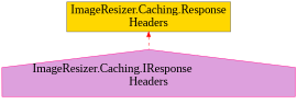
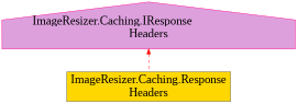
  digraph {
    fontname="Liberation Serif"
    node [fontname="Liberation Serif" fontsize=24 style=filled]
    n1 [color=deeppink fillcolor=plum fontcolor=black height=0.2 label="ImageResizer.Caching.IResponse\lHeaders" shape=house width=0.4]
    n2 [color=gray40 fillcolor=gold height=0.2 label="ImageResizer.Caching.Response\lHeaders" shape=box width=0.4]
-   n2 -> n1 [color=red dir=back fontname="Liberation Serif" fontsize=24 labelfontname=Helvetica labelfontsize=24 style=dashed]
+   n1 -> n2 [color=red dir=back fontname="Liberation Serif" fontsize=24 labelfontname=Helvetica labelfontsize=24 style=dashed]
  }
